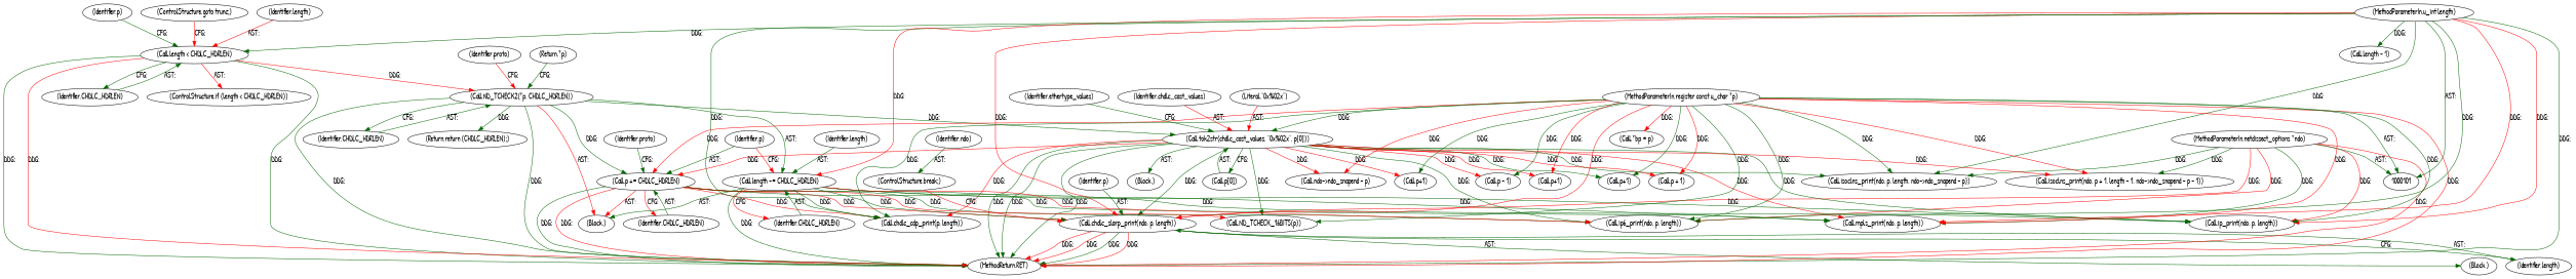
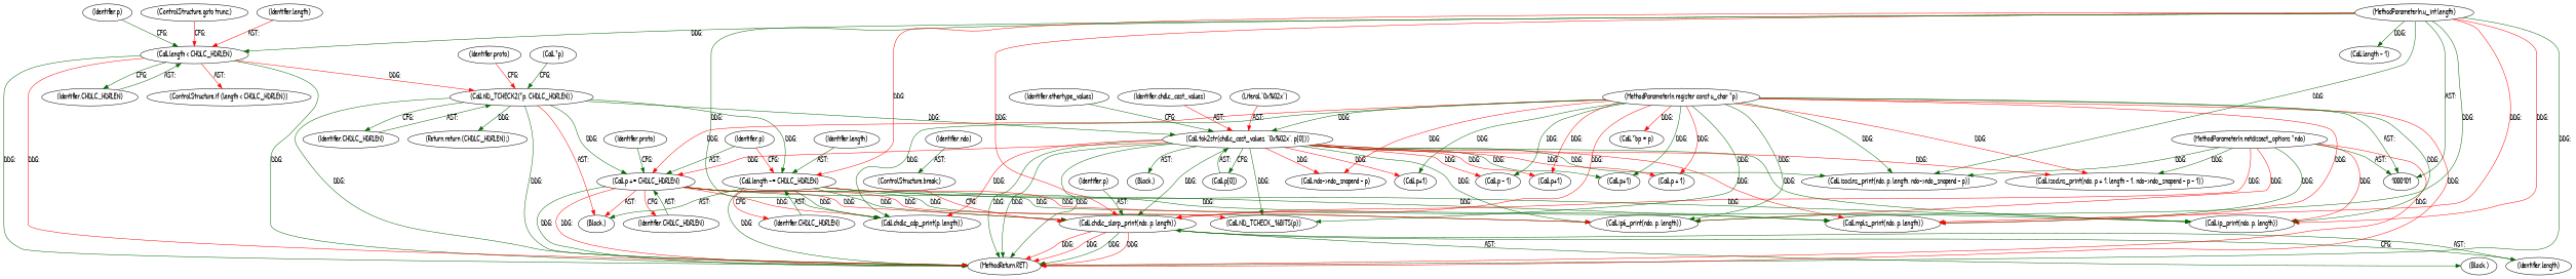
  digraph {
    fontname="Patrick Hand"
    node [fontname="Patrick Hand"]
    edge [color=darkgreen fontname="Patrick Hand"]
    n1 [label="(Call,chdlc_slarp_print(ndo, p, length))"]
    n2 [label="(Block,)"]
    n3 [label="(Identifier,length)"]
    n4 [label="(MethodReturn,RET)"]
    n5 [label="(MethodParameterIn,netdissect_options *ndo)"]
    n6 [label="(Call,ip_print(ndo, p, length))"]
    n7 [label="(Call,mpls_print(ndo, p, length))"]
    n8 [label="(Call,isoclns_print(ndo, p + 1, length - 1, ndo->ndo_snapend - p - 1))"]
    n9 [label="(Call,isoclns_print(ndo, p, length, ndo->ndo_snapend - p))"]
    n10 [label="(Call,ip6_print(ndo, p, length))"]
    1000101
    n12 [label="(Call,tok2str(chdlc_cast_values, \"0x%02x\", p[0]))"]
    n13 [label="(Call,p += CHDLC_HDRLEN)"]
    n14 [label="(Block,)"]
    n15 [label="(Call,p[0])"]
    n16 [label="(Call,ND_TCHECK_16BITS(p))"]
    n17 [label="(Call,chdlc_cdp_print(p, length))"]
    n18 [label="(Call,p - 1)"]
    n19 [label="(Call,p+1)"]
    n20 [label="(Call,p+1)"]
    n21 [label="(Call,p + 1)"]
    n22 [label="(Call,ndo->ndo_snapend - p)"]
    n23 [label="(Call,p+1)"]
    n24 [label="(Block,)"]
    n25 [label="(Identifier,CHDLC_HDRLEN)"]
    n26 [label="(Call,ND_TCHECK2(*p, CHDLC_HDRLEN))"]
    n27 [label="(Call,length -= CHDLC_HDRLEN)"]
    n28 [label="(Identifier,CHDLC_HDRLEN)"]
    n29 [label="(Return,return (CHDLC_HDRLEN);)"]
    n30 [label="(Identifier,CHDLC_HDRLEN)"]
    n31 [label="(Call,length < CHDLC_HDRLEN)"]
    n32 [label="(Identifier,CHDLC_HDRLEN)"]
    n33 [label="(ControlStructure,if (length < CHDLC_HDRLEN))"]
    n34 [label="(MethodParameterIn,u_int length)"]
    n35 [label="(Call,length - 1)"]
    n36 [label="(MethodParameterIn,register const u_char *p)"]
    n37 [label="(Call,*bp = p)"]
    n38 [label="(Identifier,p)"]
    n39 [label="(Identifier,proto)"]
    n40 [label="(Identifier,ethertype_values)"]
    n41 [label="(Identifier,length)"]
    n42 [label="(Identifier,p)"]
    n43 [label="(Identifier,ndo)"]
    n44 [label="(ControlStructure,break;)"]
    n45 [label="(Identifier,p)"]
    n46 [label="(Identifier,chdlc_cast_values)"]
    n47 [label="(Identifier,proto)"]
    n48 [label="(ControlStructure,goto trunc;)"]
    n49 [label="(Identifier,length)"]
    n50 [label="(Literal,\"0x%02x\")"]
-   n51 [label="(Return,*p)"]
+   n51 [label="(Call,*p)"]
    n1 -> n2 [label="AST: "]
    n1 -> n3 [label="CFG: "]
    n1 -> n4 [color=red label="DDG: "]
    n1 -> n4 [color=red label="DDG: "]
    n1 -> n4 [label="DDG: "]
    n1 -> n4 [color=red label="DDG: "]
    n3 -> n1 [label="AST: "]
    n5 -> n1 [color=red label="DDG: "]
    n5 -> n4 [color=red label="DDG: "]
    n5 -> n6 [color=red label="DDG: "]
    n5 -> n7 [label="DDG: "]
    n5 -> n8 [label="DDG: "]
    n5 -> n9 [label="DDG: "]
    n5 -> n10 [color=red label="DDG: "]
    n5 -> 1000101 [label="AST: "]
    n12 -> n1 [label="DDG: "]
    n12 -> n4 [label="DDG: "]
    n12 -> n4 [label="DDG: "]
    n12 -> n4 [label="DDG: "]
    n12 -> n6 [label="DDG: "]
    n12 -> n7 [color=red label="DDG: "]
    n12 -> n8 [color=red label="DDG: "]
    n12 -> n9 [label="DDG: "]
    n12 -> n10 [label="DDG: "]
    n12 -> n13 [color=red label="DDG: "]
    n12 -> n14 [label="AST: "]
    n12 -> n15 [label="CFG: "]
    n12 -> n16 [label="DDG: "]
    n12 -> n17 [color=red label="DDG: "]
    n12 -> n18 [color=red label="DDG: "]
    n12 -> n19 [color=red label="DDG: "]
    n12 -> n20 [label="DDG: "]
    n12 -> n21 [color=red label="DDG: "]
    n12 -> n22 [color=red label="DDG: "]
    n12 -> n23 [color=red label="DDG: "]
    n13 -> n1 [color=red label="DDG: "]
    n13 -> n4 [color=red label="DDG: "]
    n13 -> n4 [label="DDG: "]
    n13 -> n6 [label="DDG: "]
    n13 -> n7 [label="DDG: "]
    n13 -> n10 [label="DDG: "]
    n13 -> n16 [color=red label="DDG: "]
    n13 -> n17 [color=red label="DDG: "]
    n13 -> n24 [color=red label="AST: "]
    n13 -> n25 [color=red label="CFG: "]
    n15 -> n12 [label="AST: "]
    n25 -> n13 [label="AST: "]
    n26 -> n4 [label="DDG: "]
    n26 -> n4 [label="DDG: "]
    n26 -> n12 [label="DDG: "]
    n26 -> n13 [label="DDG: "]
    n26 -> n24 [color=red label="AST: "]
-   n26 -> n27 [label="AST: "]
+   n26 -> n27 [label="DDG: "]
    n26 -> n28 [label="CFG: "]
    n26 -> n29 [label="DDG: "]
    n27 -> n1 [label="DDG: "]
    n27 -> n4 [label="DDG: "]
    n27 -> n6 [label="DDG: "]
    n27 -> n7 [label="DDG: "]
    n27 -> n10 [color=red label="DDG: "]
    n27 -> n17 [label="DDG: "]
    n27 -> n24 [label="AST: "]
    n27 -> n30 [color=red label="CFG: "]
    n28 -> n26 [label="AST: "]
    n30 -> n27 [label="AST: "]
    n31 -> n4 [label="DDG: "]
    n31 -> n4 [label="DDG: "]
    n31 -> n4 [color=red label="DDG: "]
    n31 -> n26 [color=red label="DDG: "]
    n31 -> n32 [label="CFG: "]
    n31 -> n33 [color=red label="AST: "]
    n32 -> n31 [label="AST: "]
    n34 -> n1 [color=red label="DDG: "]
    n34 -> n4 [label="DDG: "]
    n34 -> n6 [color=red label="DDG: "]
    n34 -> n7 [color=red label="DDG: "]
    n34 -> n9 [label="DDG: "]
    n34 -> n10 [label="DDG: "]
    n34 -> 1000101 [label="AST: "]
    n34 -> n17 [label="DDG: "]
    n34 -> n27 [color=red label="DDG: "]
    n34 -> n31 [label="DDG: "]
    n34 -> n35 [label="DDG: "]
    n36 -> n1 [color=red label="DDG: "]
    n36 -> n4 [color=red label="DDG: "]
    n36 -> n6 [label="DDG: "]
    n36 -> n7 [color=red label="DDG: "]
    n36 -> n8 [color=red label="DDG: "]
    n36 -> n9 [label="DDG: "]
    n36 -> n10 [label="DDG: "]
    n36 -> 1000101 [label="AST: "]
    n36 -> n12 [label="DDG: "]
    n36 -> n13 [color=red label="DDG: "]
    n36 -> n16 [label="DDG: "]
    n36 -> n17 [label="DDG: "]
    n36 -> n18 [label="DDG: "]
    n36 -> n19 [color=red label="DDG: "]
    n36 -> n20 [label="DDG: "]
    n36 -> n21 [color=red label="DDG: "]
    n36 -> n22 [color=red label="DDG: "]
    n36 -> n23 [label="DDG: "]
    n36 -> n37 [color=red label="DDG: "]
    n38 -> n1 [label="AST: "]
    n39 -> n26 [color=red label="CFG: "]
    n40 -> n12 [label="CFG: "]
    n41 -> n27 [label="AST: "]
    n42 -> n13 [label="AST: "]
    n42 -> n27 [color=red label="CFG: "]
    n43 -> n44 [label="AST: "]
    n44 -> n1 [color=red label="CFG: "]
    n45 -> n31 [label="CFG: "]
    n46 -> n12 [color=red label="AST: "]
    n47 -> n13 [label="CFG: "]
    n48 -> n31 [color=red label="CFG: "]
    n49 -> n31 [color=red label="AST: "]
    n50 -> n12 [color=red label="AST: "]
    n51 -> n26 [label="CFG: "]
  }
